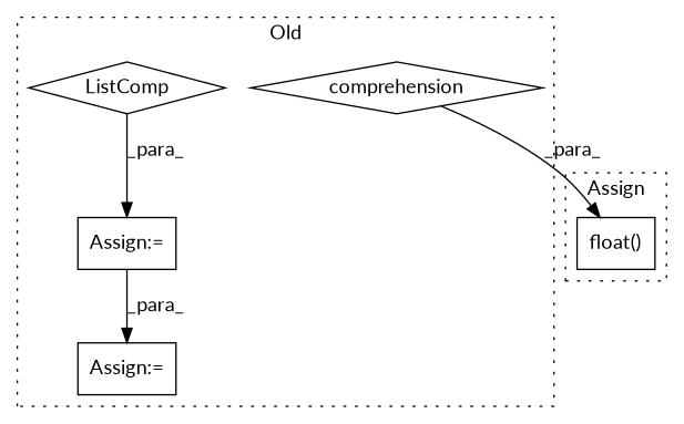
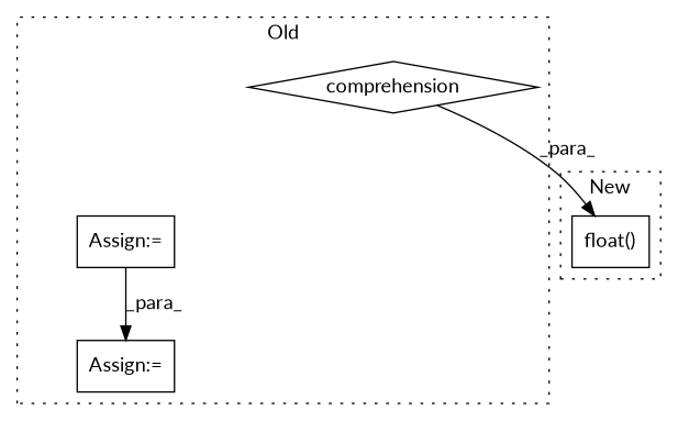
  digraph {
    fontname=Lato
    node [a=68 fontname=Lato l=3 shape=box]
    edge [fontname=Lato]
-   n1 [a=106 l=30 label=ListComp s=2907 shape=diamond]
    n2 [a=45 label=comprehension s=2917 shape=diamond]
    n3 [label="Assign:=" s=2955]
    n4 [label="Assign:=" s=2900]
    n5 [a=75 l=61 label="float()" s=3794]
    subgraph cluster_1 {
      label=Old
      style=dotted
-     n1
      n2
      n3
      n4
    }
    subgraph cluster_2 {
-     label=Assign
+     label=New
      style=dotted
      n5
    }
-   n1 -> n4 [label=_para_]
    n2 -> n5 [label=_para_]
    n4 -> n3 [label=_para_]
  }
